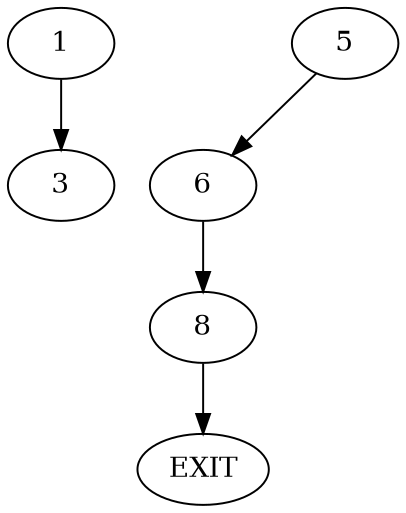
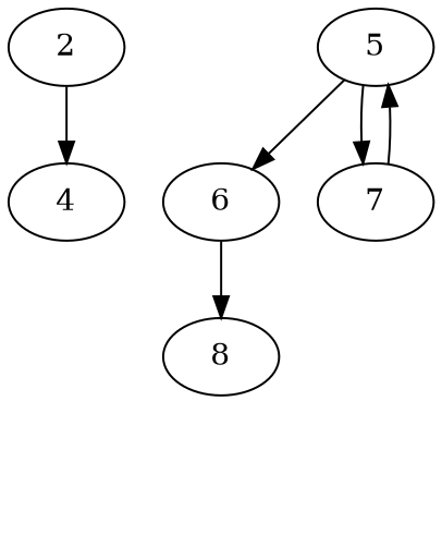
  digraph {
-   1
-   3
-   n3 [label=EXIT]
+   1 [label=2]
+   3 [label=4]
    n4 [label=8]
    5
    6
+   7
    1 -> 3
-   n4 -> n3
    5 -> 6
+   5 -> 7
    6 -> n4
+   7 -> 5
  }
